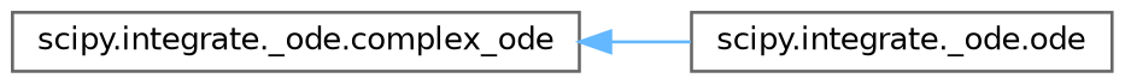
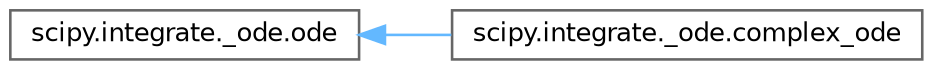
  digraph {
    rankdir=LR
    node [color=grey40 fillcolor=white fontname=Helvetica fontsize=10 shape=box style=filled]
    n1 [height=0.2 label="scipy.integrate._ode.ode" width=0.4]
    n2 [height=0.2 label="scipy.integrate._ode.complex_ode" width=0.4]
-   n2 -> n1 [color=steelblue1 dir=back fontname=Helvetica fontsize=10 labelfontname=Helvetica labelfontsize=10 style=solid]
+   n1 -> n2 [color=steelblue1 dir=back fontname=Helvetica fontsize=10 labelfontname=Helvetica labelfontsize=10 style=solid]
  }
